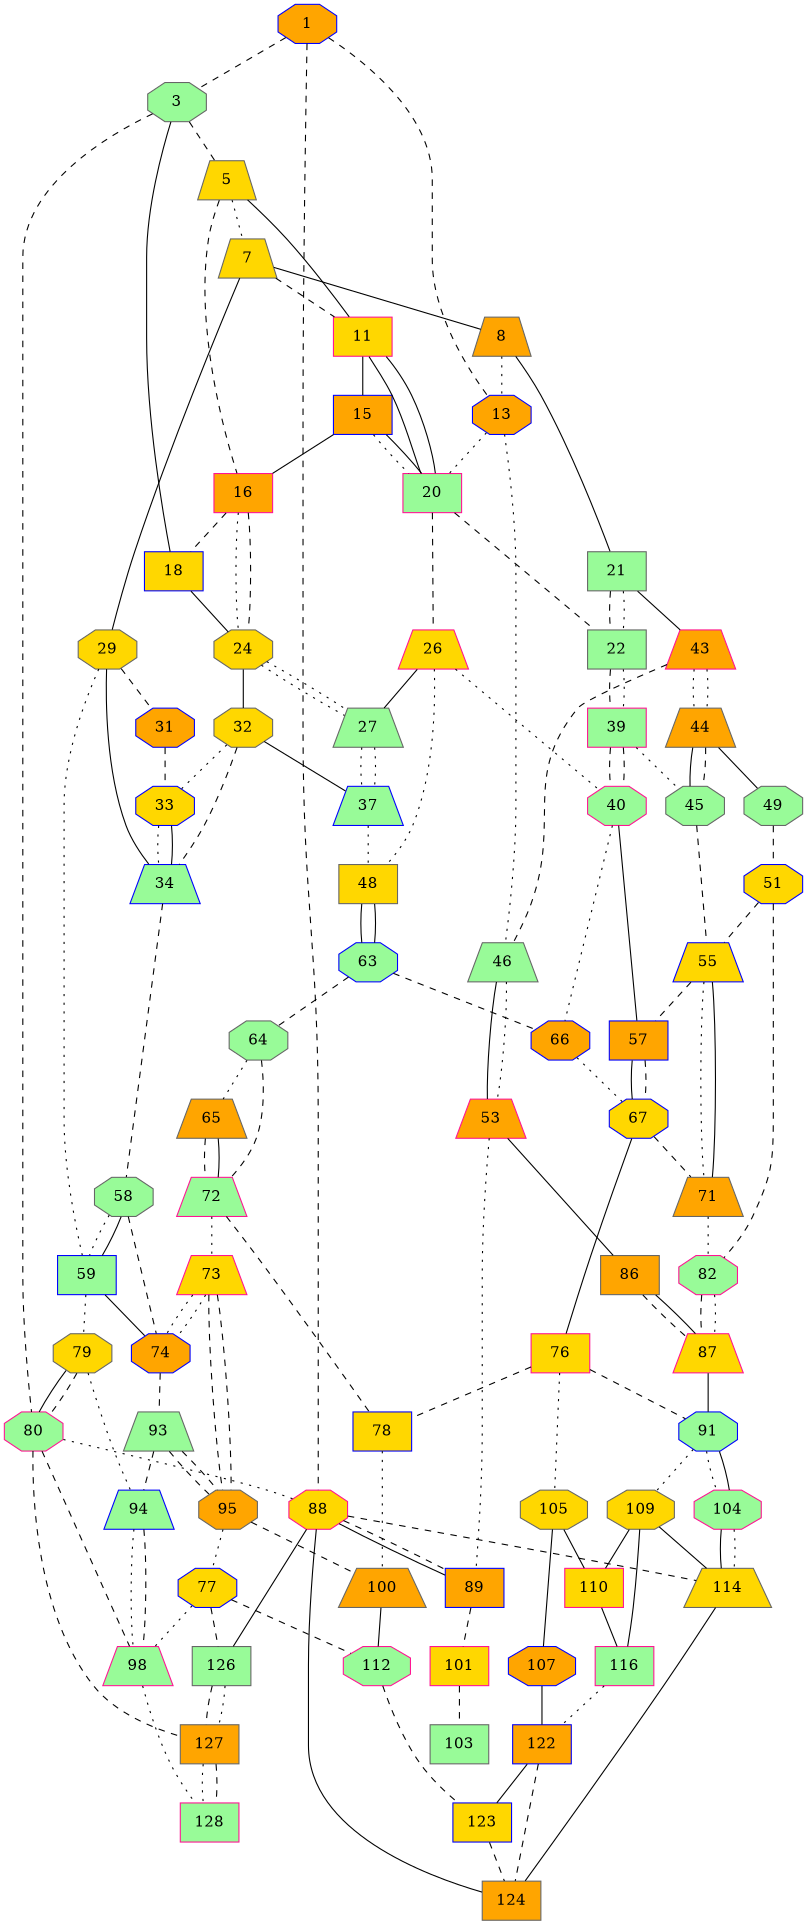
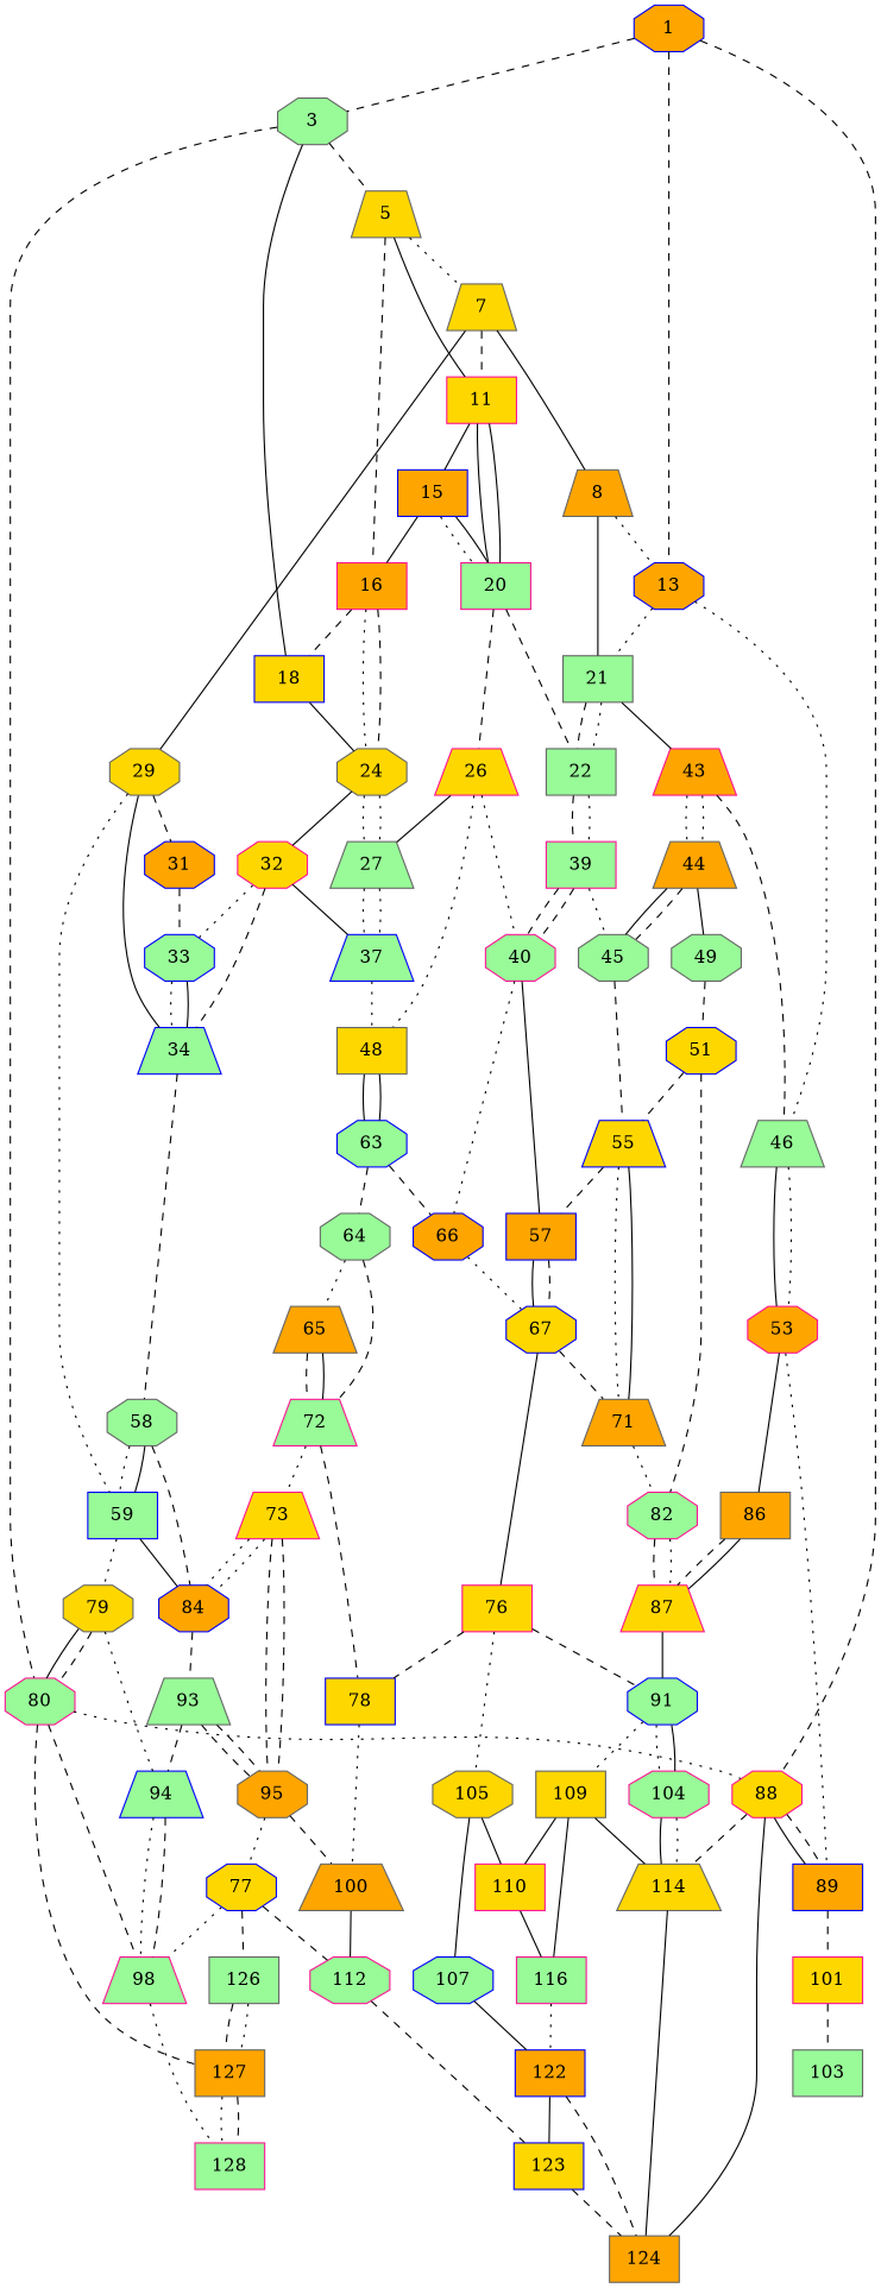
  graph {
    node [color=gray40 fillcolor=palegreen shape=octagon style=filled]
    edge [style=dashed]
    1 [color=blue fillcolor=orange super="+2"]
    3 [super="+4"]
    13 [color=blue fillcolor=orange super="+14"]
    88 [color=deeppink fillcolor=gold super="+131"]
    5 [fillcolor=gold shape=trapezium super="+6"]
    18 [color=blue fillcolor=gold shape=box super="+19"]
    80 [color=deeppink super="+81"]
    8 [fillcolor=orange shape=trapezium super="+9"]
    21 [shape=box super="+28"]
    46 [shape=trapezium super="+47"]
    89 [color=blue fillcolor=orange shape=box]
    114 [fillcolor=gold shape=trapezium super="+119"]
    124 [fillcolor=orange shape=box super="+130"]
    126 [shape=box]
    7 [fillcolor=gold shape=trapezium super="+10"]
    11 [color=deeppink fillcolor=gold shape=box super="+12"]
    16 [color=deeppink fillcolor=orange shape=box super="+17"]
    24 [fillcolor=gold super="+25"]
    29 [fillcolor=gold super="+30"]
    31 [color=blue fillcolor=orange]
    34 [color=blue shape=trapezium super="+35"]
    59 [color=blue shape=box super="+60"]
    98 [color=deeppink shape=trapezium super="+120"]
    127 [fillcolor=orange shape=box super="+129"]
    15 [color=blue fillcolor=orange shape=box]
    20 [color=deeppink shape=box super="+23"]
    22 [shape=box]
    43 [color=deeppink fillcolor=orange shape=trapezium]
    26 [color=deeppink fillcolor=gold shape=trapezium super="+42"]
-   53 [color=deeppink fillcolor=orange shape=trapezium super="+85"]
+   53 [color=deeppink fillcolor=orange super="+85"]
    27 [shape=trapezium]
-   32 [fillcolor=gold super="+36"]
+   32 [color=deeppink fillcolor=gold super="+36"]
    39 [color=deeppink shape=box]
    40 [color=deeppink super="+41"]
    48 [fillcolor=gold shape=box]
    44 [fillcolor=orange shape=trapezium super="+54"]
    45
    37 [color=blue shape=trapezium super="+38"]
-   33 [color=blue fillcolor=gold]
+   33 [color=blue]
    57 [color=blue fillcolor=orange shape=box]
    66 [color=blue fillcolor=orange]
    63 [color=blue super="+67"]
    58 [super="+62"]
-   74 [color=blue fillcolor=orange super="+84"]
+   74 [color=blue fillcolor=orange super="+84" label=84]
    79 [fillcolor=gold]
    55 [color=blue fillcolor=gold shape=trapezium super="+56"]
    n47 [color=blue fillcolor=gold label=67 super="+70"]
    49 [super="+50"]
    51 [color=blue fillcolor=gold super="+52"]
    71 [fillcolor=orange shape=trapezium]
    86 [fillcolor=orange shape=box]
    64 [super="+68"]
    82 [color=deeppink super="+83"]
    87 [color=deeppink fillcolor=gold shape=trapezium super="+90"]
    101 [color=deeppink fillcolor=gold shape=box super="+102"]
    76 [color=deeppink fillcolor=gold shape=box super="+77"]
    93 [shape=trapezium]
    94 [color=blue shape=trapezium]
    65 [fillcolor=orange shape=trapezium]
    72 [color=deeppink shape=trapezium super="+75"]
    73 [color=deeppink fillcolor=gold shape=trapezium]
    78 [color=blue fillcolor=gold shape=box super="+99"]
    91 [color=blue super="+92"]
    105 [fillcolor=gold super="+106"]
    95 [fillcolor=orange super="+96"]
    100 [fillcolor=orange shape=trapezium super="+111"]
    n67 [color=blue fillcolor=gold label=77 super="+113"]
    104 [color=deeppink]
-   109 [fillcolor=gold super="+115"]
-   107 [color=blue fillcolor=orange super="+121"]
+   109 [fillcolor=gold shape=box super="+115"]
+   107 [color=blue super="+121"]
    110 [color=deeppink fillcolor=gold shape=box super="+117"]
    112 [color=deeppink]
    128 [color=deeppink shape=box]
    103 [shape=box]
    116 [color=deeppink shape=box]
    123 [color=blue fillcolor=gold shape=box]
    122 [color=blue fillcolor=orange shape=box super="+125"]
    1 -- 3
    1 -- 13
    1 -- 88
    3 -- 5
    3 -- 18 [style=solid]
    3 -- 80
-   13 -- 20 [style=dotted]
+   13 -- 21 [style=dotted]
    13 -- 46 [style=dotted]
    88 -- 89 [style=solid]
    88 -- 89
    88 -- 114
    88 -- 124 [style=solid]
-   88 -- 126 [style=solid]
    5 -- 7 [style=dotted]
    5 -- 11 [style=solid]
    5 -- 16
    18 -- 24 [style=solid]
    80 -- 88 [style=dotted]
    80 -- 98
    80 -- 127
    8 -- 13 [style=dotted]
    8 -- 21 [style=solid]
    21 -- 22
    21 -- 22 [style=dotted]
    21 -- 43 [style=solid]
    46 -- 53 [style=solid]
    46 -- 53 [style=dotted]
    89 -- 101
    114 -- 124 [style=solid]
    126 -- 127
    126 -- 127 [style=dotted]
    7 -- 8 [style=solid]
    7 -- 11
    7 -- 29 [style=solid]
    11 -- 15 [style=solid]
    11 -- 20 [style=solid]
    11 -- 20 [style=solid]
    16 -- 18
    16 -- 24 [style=dotted]
    16 -- 24
    24 -- 27 [style=dotted]
    24 -- 27 [style=dotted]
    24 -- 32 [style=solid]
    29 -- 31
    29 -- 34 [style=solid]
    29 -- 59 [style=dotted]
    31 -- 33
    34 -- 58
    59 -- 74 [style=solid]
    59 -- 79 [style=dotted]
    98 -- 128 [style=dotted]
    127 -- 128 [style=dotted weight=2]
    127 -- 128
    15 -- 16 [style=solid]
    15 -- 20 [style=dotted]
    15 -- 20 [style=solid]
    20 -- 22
    20 -- 26
    22 -- 39
    22 -- 39 [style=dotted]
    43 -- 46
    43 -- 44 [style=dotted]
    43 -- 44 [style=dotted]
    26 -- 27 [style=solid]
    26 -- 40 [style=dotted]
    26 -- 48 [style=dotted]
    53 -- 89 [style=dotted]
    53 -- 86 [style=solid]
    27 -- 37 [style=dotted]
    27 -- 37 [style=dotted]
    32 -- 34
    32 -- 37 [style=solid]
    32 -- 33 [style=dotted]
    39 -- 40
    39 -- 40
    39 -- 45 [style=dotted]
    40 -- 57 [style=solid]
    40 -- 66 [style=dotted]
    48 -- 63 [style=solid]
    48 -- 63 [style=solid]
    44 -- 45 [style=solid]
    44 -- 45
    44 -- 49 [style=solid weight=2]
    45 -- 55
    37 -- 48 [style=dotted]
    33 -- 34 [style=dotted]
    33 -- 34 [style=solid]
    57 -- n47 [style=solid]
    57 -- n47
    66 -- n47 [style=dotted]
    63 -- 66
    63 -- 64 [weight=2]
    58 -- 59 [style=dotted]
    58 -- 59 [style=solid]
    58 -- 74
    74 -- 93
    79 -- 80 [style=solid]
    79 -- 80
    79 -- 94 [style=dotted]
    55 -- 57
    55 -- 71 [style=dotted]
    55 -- 71 [style=solid]
    n47 -- 71
    n47 -- 76 [style=solid]
    49 -- 51
    51 -- 55
    51 -- 82
    71 -- 82 [style=dotted]
    86 -- 87
    86 -- 87 [style=solid]
    64 -- 65 [style=dotted]
    64 -- 72
    82 -- 87 [weight=2]
    82 -- 87 [style=dotted]
    87 -- 91 [style=solid]
    101 -- 103 [weight=2]
    76 -- 78
    76 -- 91
    76 -- 105 [style=dotted]
    93 -- 94
    93 -- 95
    93 -- 95
    94 -- 98 [style=dotted]
    94 -- 98
    65 -- 72
    65 -- 72 [style=solid]
    72 -- 73 [style=dotted]
    72 -- 78
    73 -- 74 [style=dotted]
    73 -- 74 [style=dotted]
    73 -- 95
    73 -- 95
    78 -- 100 [style=dotted]
    91 -- 104 [style=dotted]
    91 -- 104 [style=solid]
    91 -- 109 [style=dotted]
    105 -- 107 [style=solid]
    105 -- 110 [style=solid]
    95 -- 100
    95 -- n67 [style=dotted]
    100 -- 112 [style=solid]
    n67 -- 126
    n67 -- 98 [style=dotted]
    n67 -- 112
    104 -- 114 [style=solid]
    104 -- 114 [style=dotted]
    109 -- 114 [style=solid]
    109 -- 110 [style=solid]
    109 -- 116 [style=solid]
    107 -- 122 [style=solid]
    110 -- 116 [style=solid]
    112 -- 123
    116 -- 122 [style=dotted]
    123 -- 124
    122 -- 124
    122 -- 123 [style=solid]
  }
